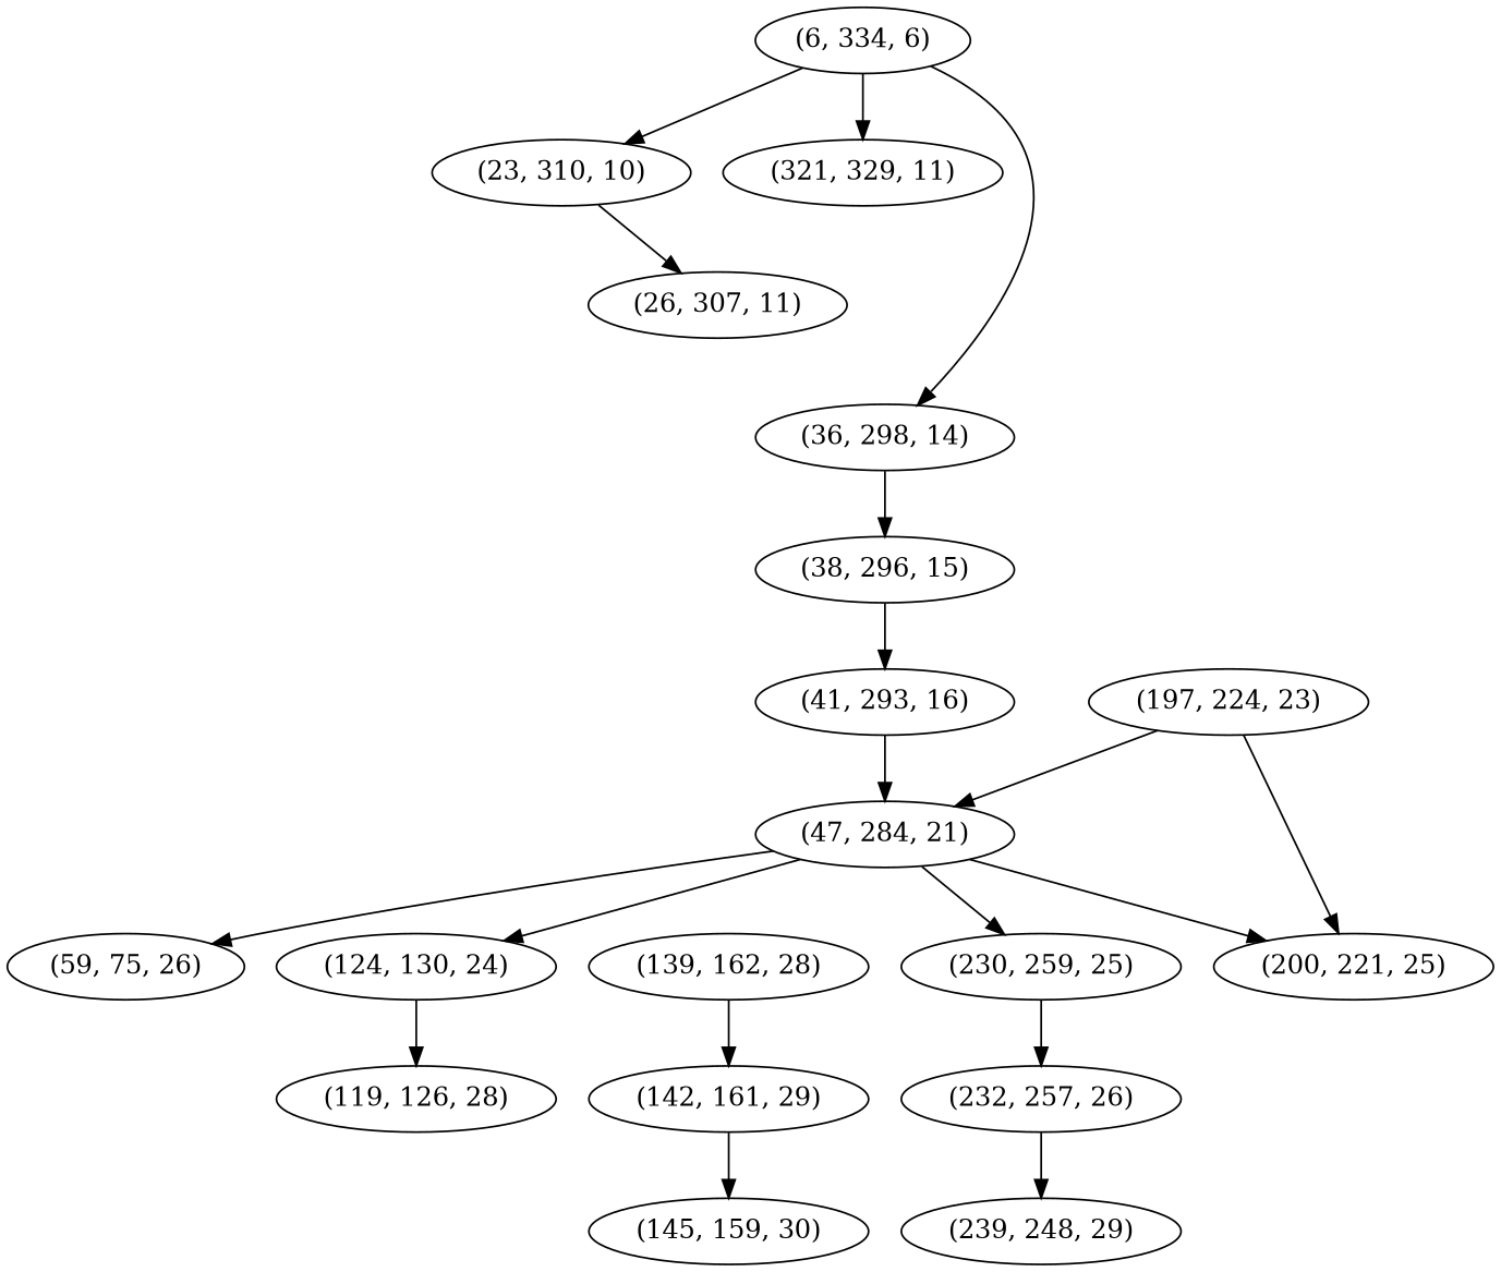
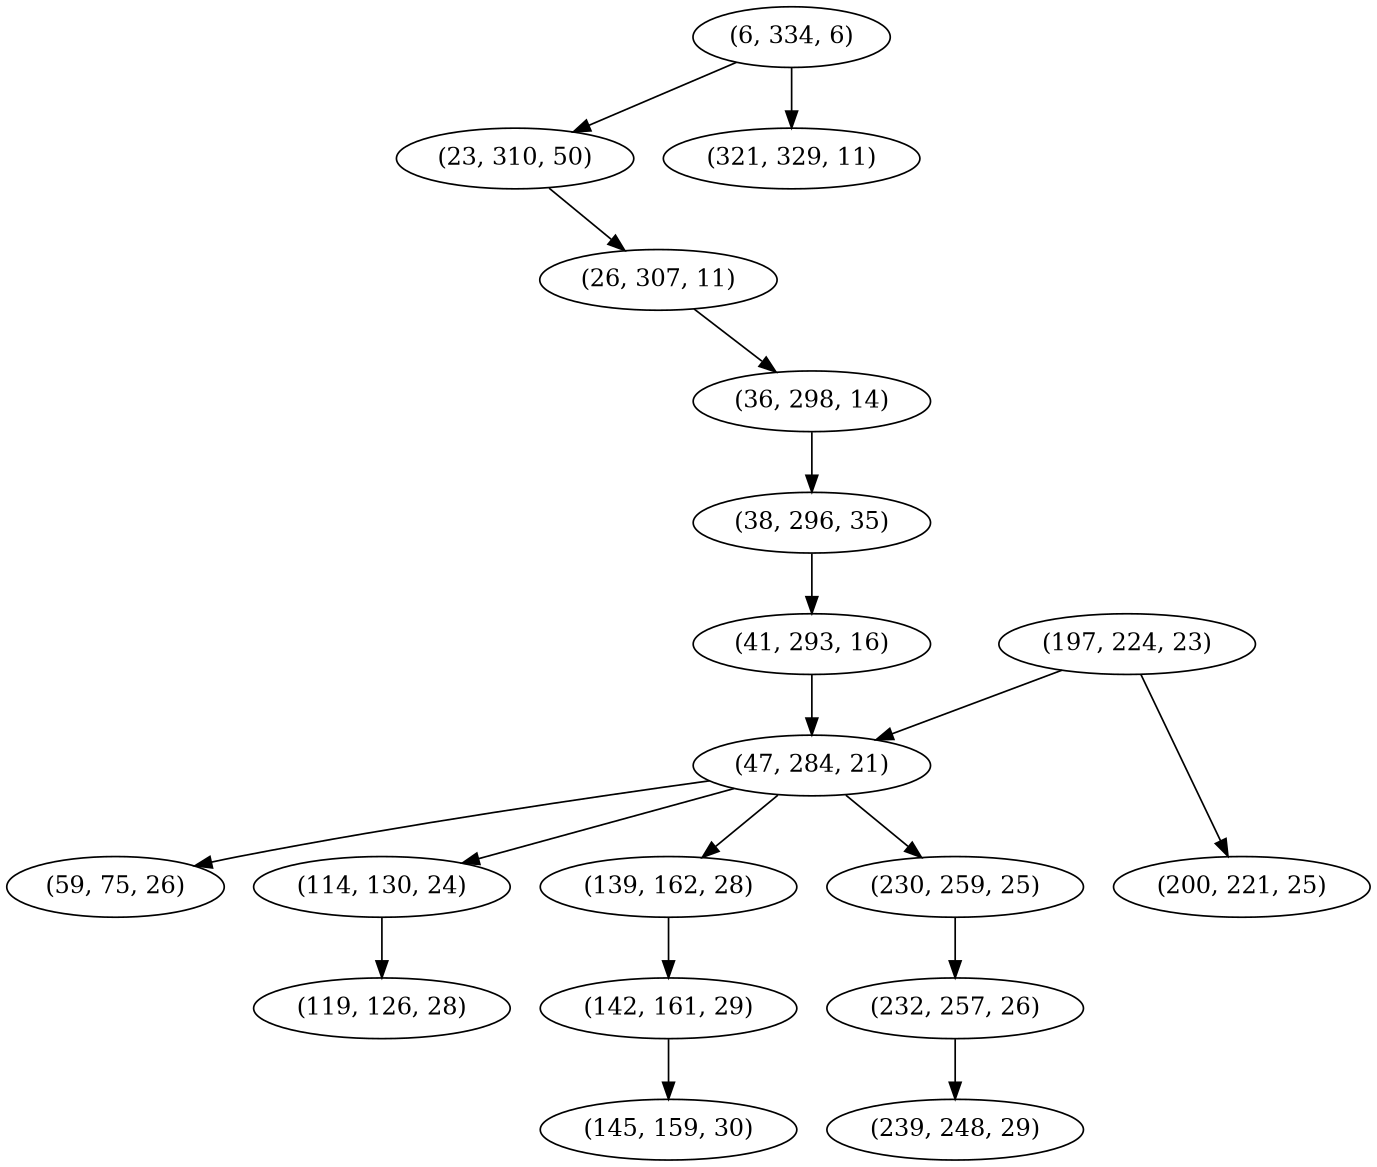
  digraph {
    "(6, 334, 6)"
-   "(23, 310, 10)"
+   "(23, 310, 10)" [label="(23, 310, 50)"]
    "(321, 329, 11)"
    "(26, 307, 11)"
    "(36, 298, 14)"
-   "(38, 296, 15)"
+   "(38, 296, 15)" [label="(38, 296, 35)"]
    "(41, 293, 16)"
    "(47, 284, 21)"
    "(59, 75, 26)"
-   "(114, 130, 24)" [label="(124, 130, 24)"]
+   "(114, 130, 24)"
    "(139, 162, 28)"
    "(230, 259, 25)"
    "(119, 126, 28)"
    "(142, 161, 29)"
    "(197, 224, 23)"
    "(200, 221, 25)"
    "(232, 257, 26)"
    "(145, 159, 30)"
    "(239, 248, 29)"
    "(6, 334, 6)" -> "(23, 310, 10)"
    "(6, 334, 6)" -> "(321, 329, 11)"
    "(23, 310, 10)" -> "(26, 307, 11)"
-   "(6, 334, 6)" -> "(36, 298, 14)"
+   "(26, 307, 11)" -> "(36, 298, 14)"
    "(36, 298, 14)" -> "(38, 296, 15)"
    "(38, 296, 15)" -> "(41, 293, 16)"
    "(41, 293, 16)" -> "(47, 284, 21)"
    "(47, 284, 21)" -> "(59, 75, 26)"
    "(47, 284, 21)" -> "(114, 130, 24)"
-   "(47, 284, 21)" -> "(200, 221, 25)"
+   "(47, 284, 21)" -> "(139, 162, 28)"
    "(47, 284, 21)" -> "(230, 259, 25)"
    "(114, 130, 24)" -> "(119, 126, 28)"
    "(139, 162, 28)" -> "(142, 161, 29)"
    "(230, 259, 25)" -> "(232, 257, 26)"
    "(142, 161, 29)" -> "(145, 159, 30)"
    "(197, 224, 23)" -> "(47, 284, 21)"
    "(197, 224, 23)" -> "(200, 221, 25)"
    "(232, 257, 26)" -> "(239, 248, 29)"
  }
